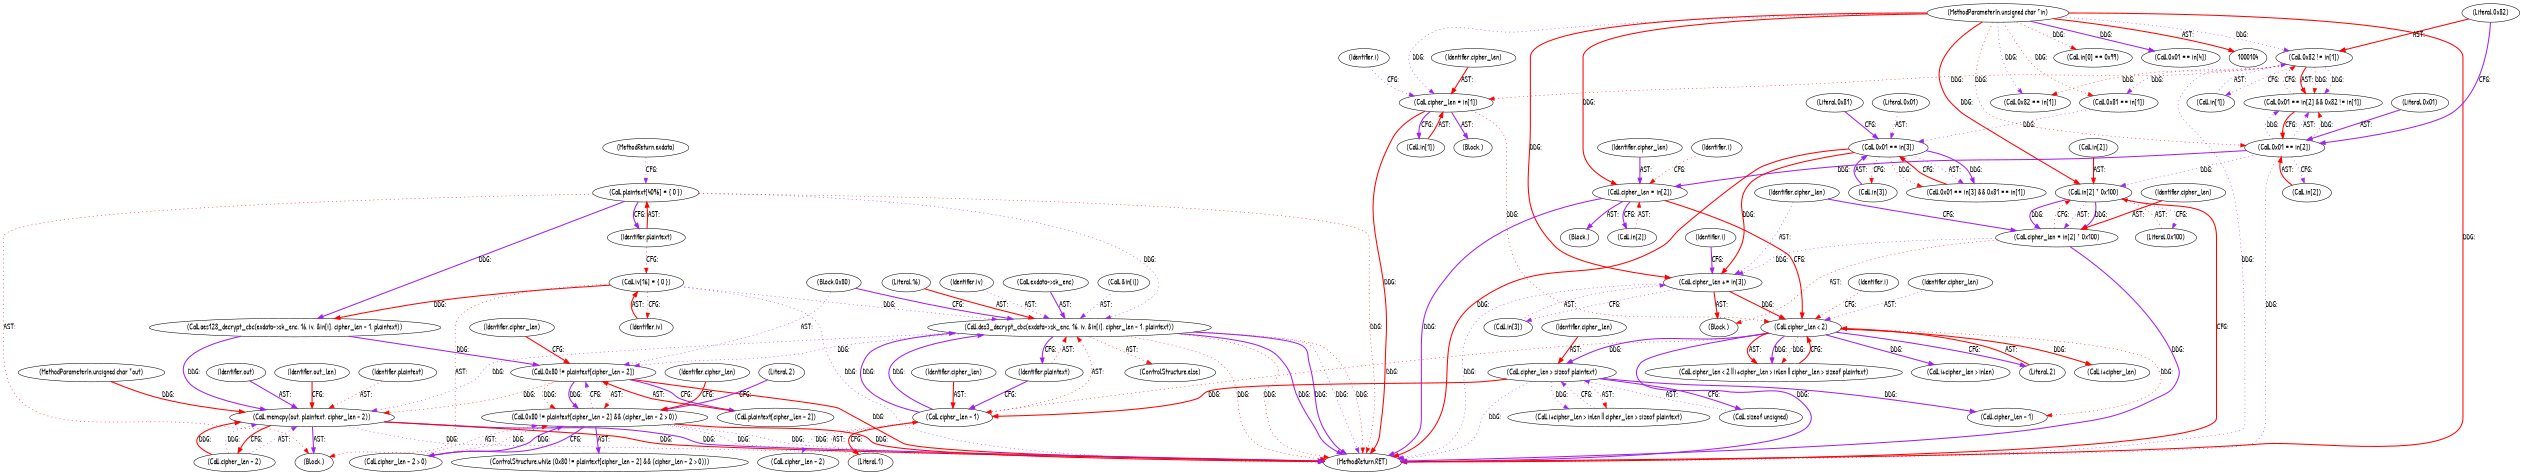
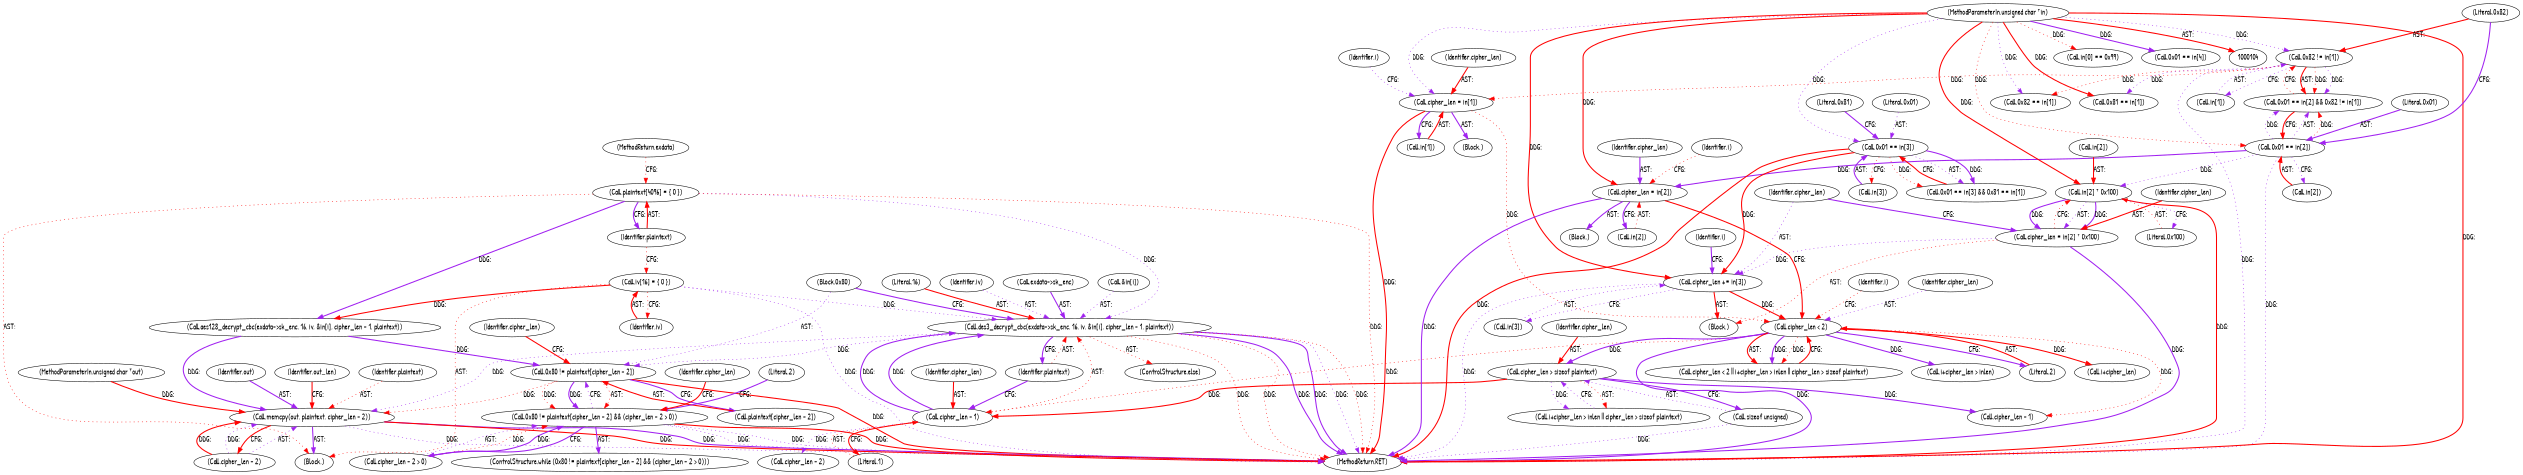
  digraph {
    fontname="Patrick Hand"
    node [fontname="Patrick Hand"]
    edge [color=purple fontname="Patrick Hand" style=bold]
    n1 [label="(Call,des3_decrypt_cbc(exdata->sk_enc, 16, iv, &in[i], cipher_len - 1, plaintext))"]
    n2 [label="(Call,0x80 != plaintext[cipher_len - 2])"]
    n3 [label="(Call,memcpy(out, plaintext, cipher_len - 2))"]
    n4 [label="(MethodReturn,RET)"]
    n5 [label="(Identifier,plaintext)"]
    n6 [label="(ControlStructure,else)"]
    n7 [label="(Call,0x80 != plaintext[cipher_len - 2] && (cipher_len - 2 > 0))"]
    n8 [label="(Call,plaintext[cipher_len - 2])"]
    n9 [label="(Block,)"]
    n10 [label="(Call,cipher_len - 2)"]
    n11 [label="(Call,cipher_len - 1)"]
    n12 [label="(Call,iv[16] = { 0 })"]
    n13 [label="(Identifier,iv)"]
    n14 [label="(Call,aes128_decrypt_cbc(exdata->sk_enc, 16, iv, &in[i], cipher_len - 1, plaintext))"]
    n15 [label="(Call,cipher_len - 2)"]
    n16 [label="(Literal,1)"]
    n17 [label="(Call,cipher_len < 2)"]
    n18 [label="(Call,cipher_len > sizeof plaintext)"]
    n19 [label="(Call,cipher_len < 2 || i+cipher_len > inlen || cipher_len > sizeof plaintext)"]
    n20 [label="(Call,i+cipher_len > inlen)"]
    n21 [label="(Call,cipher_len - 1)"]
    n22 [label="(Literal,2)"]
    n23 [label="(Call,i+cipher_len)"]
    n24 [label="(Call,sizeof unsigned)"]
    n25 [label="(Call,i+cipher_len > inlen || cipher_len > sizeof plaintext)"]
    n26 [label="(Call,cipher_len = in[1])"]
    n27 [label="(Call,in[1])"]
    n28 [label="(Block,)"]
    n29 [label="(Call,0x82 != in[1])"]
    n30 [label="(Call,0x01 == in[2] && 0x82 != in[1])"]
    n31 [label="(Call,0x82 == in[1])"]
    n32 [label="(Call,0x81 == in[1])"]
    n33 [label="(Call,in[1])"]
    n34 [label="(Call,0x01 == in[2])"]
    n35 [label="(MethodParameterIn,unsigned char *in)"]
    n36 [label="(Call,cipher_len += in[3])"]
    n37 [label="(Call,0x01 == in[3])"]
    n38 [label="(Call,in[2] * 0x100)"]
    n39 [label="(Call,cipher_len = in[2])"]
    n40 [label="(Call,in[0] == 0x99)"]
    n41 [label="(Call,0x01 == in[4])"]
    1000104
    n43 [label="(Call,in[3])"]
    n44 [label="(Block,)"]
    n45 [label="(Call,0x01 == in[3] && 0x81 == in[1])"]
    n46 [label="(Call,in[3])"]
    n47 [label="(Call,cipher_len = in[2] * 0x100)"]
    n48 [label="(Literal,0x100)"]
    n49 [label="(Call,in[2])"]
    n50 [label="(Block,)"]
    n51 [label="(Call,in[2])"]
    n52 [label="(Call,plaintext[4096] = { 0 })"]
    n53 [label="(Identifier,plaintext)"]
    n54 [label="(Call,cipher_len - 2 > 0)"]
    n55 [label="(ControlStructure,while (0x80 != plaintext[cipher_len - 2] && (cipher_len - 2 > 0)))"]
    n56 [label="(Identifier,out)"]
    n57 [label="(MethodReturn,exdata)"]
    n58 [label="(Literal,0x82)"]
    n59 [label="(Identifier,i)"]
    n60 [label="(Identifier,cipher_len)"]
    n61 [label="(Literal,2)"]
    n62 [label="(Literal,0x01)"]
    n63 [label="(Identifier,out_len)"]
    n64 [label="(Identifier,cipher_len)"]
    n65 [label="(Identifier,cipher_len)"]
    n66 [label="(Literal,16)"]
    n67 [label="(Identifier,i)"]
    n68 [label="(Identifier,iv)"]
    n69 [label="(Literal,0x81)"]
    n70 [label="(Identifier,i)"]
    n71 [label="(Identifier,cipher_len)"]
    n72 [label="(Call,in[2])"]
    n73 [label="(Identifier,cipher_len)"]
    n74 [label="(Identifier,plaintext)"]
    n75 [label="(Identifier,cipher_len)"]
    n76 [label="(Call,exdata->sk_enc)"]
    n77 [label="(Identifier,cipher_len)"]
    n78 [label="(Call,&in[i])"]
    n79 [label="(Identifier,cipher_len)"]
    n80 [label="(MethodParameterIn,unsigned char *out)"]
    n81 [label="(Identifier,cipher_len)"]
    n82 [label="(Literal,0x01)"]
    n83 [label="(Identifier,i)"]
    n84 [label="(Block,0x80)"]
    n1 -> n2 [label="DDG: " style=dotted]
    n1 -> n3 [label="DDG: " style=dotted]
    n1 -> n4 [label="DDG: "]
    n1 -> n4 [label="DDG: " style=dotted]
    n1 -> n4 [color=red label="DDG: " style=dotted]
    n1 -> n4 [color=red label="DDG: " style=dotted]
    n1 -> n4 [color=red label="DDG: " style=dotted]
    n1 -> n4 [label="DDG: "]
    n1 -> n5 [label="CFG: "]
    n1 -> n6 [color=red label="AST: " style=dotted]
    n2 -> n3 [color=red label="DDG: " style=dotted]
    n2 -> n4 [color=red label="DDG: "]
    n2 -> n7 [color=red label="AST: " style=dotted]
    n2 -> n7 [color=red label="DDG: " style=dotted]
    n2 -> n7 [label="DDG: "]
    n2 -> n8 [label="CFG: "]
    n3 -> n4 [label="DDG: "]
    n3 -> n4 [label="DDG: " style=dotted]
    n3 -> n4 [color=red label="DDG: "]
    n3 -> n9 [label="AST: "]
    n3 -> n10 [color=red label="CFG: "]
    n5 -> n1 [color=red label="AST: " style=dotted]
    n5 -> n11 [label="CFG: "]
    n7 -> n2 [label="CFG: " style=dotted]
    n7 -> n4 [label="DDG: " style=dotted]
    n7 -> n4 [color=red label="DDG: "]
    n7 -> n4 [label="DDG: " style=dotted]
    n7 -> n54 [label="CFG: "]
    n7 -> n55 [label="AST: "]
    n8 -> n2 [color=red label="AST: "]
    n10 -> n3 [label="AST: " style=dotted]
    n10 -> n3 [color=red label="DDG: "]
    n10 -> n3 [label="DDG: " style=dotted]
    n11 -> n1 [color=red label="AST: " style=dotted]
    n11 -> n1 [label="DDG: "]
    n11 -> n1 [label="DDG: "]
    n11 -> n15 [label="DDG: " style=dotted]
    n11 -> n16 [color=red label="CFG: "]
    n12 -> n1 [label="DDG: " style=dotted]
    n12 -> n4 [label="DDG: " style=dotted]
    n12 -> n9 [color=red label="AST: " style=dotted]
    n12 -> n13 [color=red label="CFG: " style=dotted]
    n12 -> n14 [color=red label="DDG: "]
    n13 -> n12 [color=red label="AST: "]
    n14 -> n2 [label="DDG: "]
    n14 -> n3 [label="DDG: "]
    n16 -> n11 [color=red label="AST: " style=dotted]
    n17 -> n4 [label="DDG: "]
    n17 -> n11 [color=red label="DDG: " style=dotted]
    n17 -> n18 [label="DDG: "]
    n17 -> n19 [color=red label="AST: "]
    n17 -> n19 [label="DDG: "]
    n17 -> n19 [color=red label="DDG: " style=dotted]
    n17 -> n20 [label="DDG: "]
    n17 -> n21 [color=red label="DDG: " style=dotted]
    n17 -> n22 [label="CFG: "]
    n17 -> n23 [color=red label="DDG: "]
-   n18 -> n4 [label="DDG: " style=dotted]
+   n24 -> n4 [label="DDG: " style=dotted]
    n18 -> n11 [color=red label="DDG: "]
    n18 -> n21 [label="DDG: "]
    n18 -> n24 [label="CFG: "]
    n18 -> n25 [color=red label="AST: " style=dotted]
    n18 -> n25 [label="DDG: " style=dotted]
    n19 -> n17 [color=red label="CFG: "]
    n22 -> n17 [color=red label="AST: "]
    n24 -> n18 [label="AST: " style=dotted]
    n25 -> n18 [label="CFG: " style=dotted]
    n26 -> n4 [color=red label="DDG: "]
    n26 -> n17 [color=red label="DDG: " style=dotted]
    n26 -> n27 [label="CFG: "]
    n26 -> n28 [label="AST: "]
    n27 -> n26 [color=red label="AST: "]
    n29 -> n4 [label="DDG: " style=dotted]
    n29 -> n26 [color=red label="DDG: " style=dotted]
    n29 -> n30 [color=red label="AST: "]
    n29 -> n30 [color=red label="DDG: " style=dotted]
    n29 -> n30 [label="DDG: " style=dotted]
    n29 -> n31 [color=red label="DDG: " style=dotted]
    n29 -> n32 [label="DDG: " style=dotted]
    n29 -> n33 [label="CFG: " style=dotted]
    n30 -> n29 [color=red label="CFG: " style=dotted]
    n30 -> n34 [color=red label="CFG: "]
    n33 -> n29 [label="AST: " style=dotted]
    n34 -> n4 [label="DDG: " style=dotted]
    n34 -> n30 [label="AST: " style=dotted]
    n34 -> n30 [color=red label="DDG: " style=dotted]
    n34 -> n30 [label="DDG: " style=dotted]
    n34 -> n38 [label="DDG: " style=dotted]
    n34 -> n39 [label="DDG: "]
    n34 -> n49 [label="CFG: " style=dotted]
    n35 -> n4 [color=red label="DDG: "]
    n35 -> n26 [label="DDG: " style=dotted]
    n35 -> n29 [label="DDG: " style=dotted]
    n35 -> n31 [label="DDG: " style=dotted]
-   n35 -> n32 [color=red label="DDG: " style=dotted]
+   n35 -> n32 [color=red label="DDG: "]
    n35 -> n34 [color=red label="DDG: " style=dotted]
    n35 -> n36 [color=red label="DDG: "]
-   n32 -> n37 [label="DDG: " style=dotted]
+   n35 -> n37 [label="DDG: " style=dotted]
    n35 -> n38 [color=red label="DDG: "]
    n35 -> n39 [color=red label="DDG: "]
    n35 -> n40 [color=red label="DDG: " style=dotted]
    n35 -> n41 [label="DDG: "]
    n35 -> 1000104 [color=red label="AST: "]
    n36 -> n4 [label="DDG: " style=dotted]
    n36 -> n17 [color=red label="DDG: "]
    n36 -> n43 [label="CFG: " style=dotted]
    n36 -> n44 [color=red label="AST: "]
    n37 -> n4 [color=red label="DDG: "]
    n37 -> n36 [color=red label="DDG: "]
    n37 -> n45 [label="AST: " style=dotted]
    n37 -> n45 [label="DDG: "]
    n37 -> n45 [color=red label="DDG: " style=dotted]
    n37 -> n46 [color=red label="CFG: " style=dotted]
-   n38 -> n4 [color=red label="CFG: "]
+   n38 -> n4 [color=red label="DDG: "]
    n38 -> n47 [label="AST: " style=dotted]
    n38 -> n47 [label="DDG: "]
    n38 -> n47 [label="DDG: "]
    n38 -> n48 [label="CFG: " style=dotted]
    n39 -> n4 [label="DDG: "]
    n39 -> n17 [color=red label="CFG: "]
    n39 -> n50 [label="AST: "]
    n39 -> n51 [label="CFG: "]
    n43 -> n36 [label="AST: " style=dotted]
    n45 -> n37 [color=red label="CFG: "]
    n46 -> n37 [label="AST: "]
    n47 -> n4 [label="DDG: "]
    n47 -> n36 [label="DDG: " style=dotted]
    n47 -> n38 [color=red label="CFG: " style=dotted]
    n47 -> n44 [color=red label="AST: " style=dotted]
    n48 -> n38 [color=red label="AST: " style=dotted]
    n49 -> n34 [color=red label="AST: "]
    n51 -> n39 [color=red label="AST: " style=dotted]
    n52 -> n1 [label="DDG: " style=dotted]
    n52 -> n4 [color=red label="DDG: " style=dotted]
    n52 -> n9 [color=red label="AST: " style=dotted]
    n52 -> n14 [label="DDG: "]
    n52 -> n53 [label="CFG: "]
    n53 -> n12 [color=red label="CFG: " style=dotted]
    n53 -> n52 [color=red label="AST: "]
    n54 -> n7 [label="AST: " style=dotted]
    n54 -> n7 [color=red label="DDG: " style=dotted]
    n54 -> n7 [label="DDG: "]
    n56 -> n3 [label="AST: "]
-   n57 -> n52 [label="CFG: " style=dotted]
+   n57 -> n52 [color=red label="CFG: " style=dotted]
    n58 -> n29 [color=red label="AST: "]
    n58 -> n34 [label="CFG: "]
    n59 -> n17 [color=red label="CFG: " style=dotted]
    n60 -> n17 [label="AST: " style=dotted]
    n61 -> n7 [label="CFG: "]
    n62 -> n34 [label="AST: "]
    n63 -> n3 [color=red label="CFG: "]
    n64 -> n7 [color=red label="CFG: "]
    n65 -> n18 [color=red label="AST: "]
    n66 -> n1 [color=red label="AST: "]
    n67 -> n26 [label="CFG: " style=dotted]
    n68 -> n1 [label="AST: " style=dotted]
    n69 -> n37 [label="CFG: "]
    n70 -> n36 [label="CFG: "]
    n71 -> n2 [color=red label="CFG: "]
    n72 -> n38 [color=red label="AST: "]
    n73 -> n39 [label="AST: "]
    n74 -> n3 [color=red label="AST: " style=dotted]
    n75 -> n36 [label="AST: " style=dotted]
    n75 -> n47 [label="CFG: "]
    n76 -> n1 [label="AST: "]
    n77 -> n26 [color=red label="AST: "]
    n78 -> n1 [label="AST: " style=dotted]
    n79 -> n47 [color=red label="AST: "]
    n80 -> n3 [color=red label="DDG: "]
    n81 -> n11 [color=red label="AST: "]
    n82 -> n37 [label="AST: " style=dotted]
    n83 -> n39 [color=red label="CFG: " style=dotted]
    n84 -> n1 [label="CFG: "]
    n84 -> n2 [label="AST: " style=dotted]
  }
